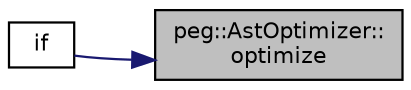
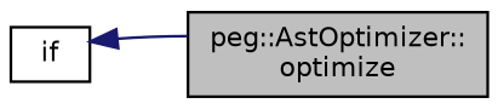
  digraph {
    rankdir=RL
    node [color=black fontname=Helvetica fontsize=10 shape=record style=filled]
    n1 [fillcolor=grey75 fontcolor=black height=0.2 label="peg::AstOptimizer::\loptimize" width=0.4]
    n2 [fillcolor=white height=0.2 label=if width=0.4]
-   n1 -> n2 [color=midnightblue dir=back fontname=Helvetica fontsize=10 labelfontname=Helvetica labelfontsize=10 style=solid]
+   n2 -> n1 [color=midnightblue dir=back fontname=Helvetica fontsize=10 labelfontname=Helvetica labelfontsize=10 style=solid]
  }
